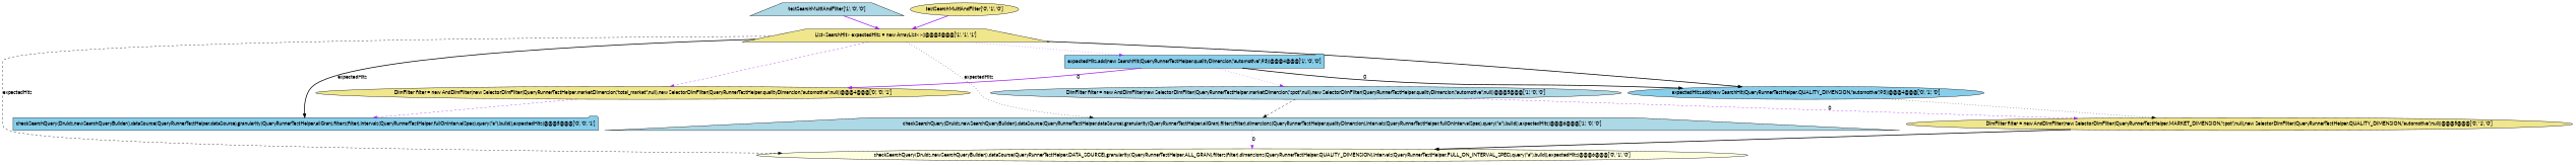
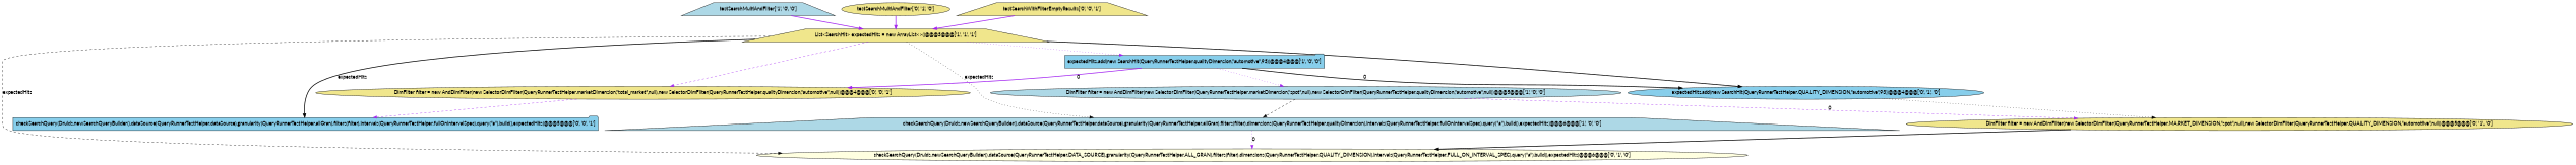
  digraph {
    fontname=Lato
    node [fillcolor=khaki shape=ellipse style=filled fontname=Lato]
    edge [style=bold color=purple fontname=Lato]
    n1 [fillcolor=lightblue label="DimFilter filter = new AndDimFilter(new SelectorDimFilter(QueryRunnerTestHelper.marketDimension,\"spot\",null),new SelectorDimFilter(QueryRunnerTestHelper.qualityDimension,\"automotive\",null))@@@5@@@['1', '0', '0']"]
    n2 [fillcolor=lightblue label="checkSearchQuery(Druids.newSearchQueryBuilder().dataSource(QueryRunnerTestHelper.dataSource).granularity(QueryRunnerTestHelper.allGran).filters(filter).dimensions(QueryRunnerTestHelper.qualityDimension).intervals(QueryRunnerTestHelper.fullOnIntervalSpec).query(\"a\").build(),expectedHits)@@@6@@@['1', '0', '0']" shape=trapezium]
    n3 [label="DimFilter filter = new AndDimFilter(new SelectorDimFilter(QueryRunnerTestHelper.MARKET_DIMENSION,\"spot\",null),new SelectorDimFilter(QueryRunnerTestHelper.QUALITY_DIMENSION,\"automotive\",null))@@@5@@@['0', '1', '0']"]
    n4 [fillcolor=lightyellow label="checkSearchQuery(Druids.newSearchQueryBuilder().dataSource(QueryRunnerTestHelper.DATA_SOURCE).granularity(QueryRunnerTestHelper.ALL_GRAN).filters(filter).dimensions(QueryRunnerTestHelper.QUALITY_DIMENSION).intervals(QueryRunnerTestHelper.FULL_ON_INTERVAL_SPEC).query(\"a\").build(),expectedHits)@@@6@@@['0', '1', '0']"]
    n5 [fillcolor=lightblue label="testSearchMultiAndFilter['1', '0', '0']" shape=trapezium]
    n6 [label="List<SearchHit> expectedHits = new ArrayList<>()@@@3@@@['1', '1', '1']" shape=trapezium]
    n7 [fillcolor=skyblue label="expectedHits.add(new SearchHit(QueryRunnerTestHelper.QUALITY_DIMENSION,\"automotive\",93))@@@4@@@['0', '1', '0']"]
    n8 [label="DimFilter filter = new AndDimFilter(new SelectorDimFilter(QueryRunnerTestHelper.marketDimension,\"total_market\",null),new SelectorDimFilter(QueryRunnerTestHelper.qualityDimension,\"automotive\",null))@@@4@@@['0', '0', '1']"]
    n9 [fillcolor=skyblue label="checkSearchQuery(Druids.newSearchQueryBuilder().dataSource(QueryRunnerTestHelper.dataSource).granularity(QueryRunnerTestHelper.allGran).filters(filter).intervals(QueryRunnerTestHelper.fullOnIntervalSpec).query(\"a\").build(),expectedHits)@@@5@@@['0', '0', '1']" shape=folder]
    n10 [fillcolor=skyblue label="expectedHits.add(new SearchHit(QueryRunnerTestHelper.qualityDimension,\"automotive\",93))@@@4@@@['1', '0', '0']" shape=folder]
    n11 [label="testSearchMultiAndFilter['0', '1', '0']"]
+   n12 [label="testSearchWithFilterEmptyResults['0', '0', '1']" shape=trapezium]
    n1 -> n2 [style=dashed color=black]
    n1 -> n3 [label=0 style=dashed]
    n2 -> n4 [label=0 style=dotted]
    n3 -> n4 [color=black]
    n5 -> n6
    n6 -> n2 [label=expectedHits style=dotted color=black]
    n6 -> n4 [label=expectedHits style=dashed color=black]
    n6 -> n7 [color=black]
    n6 -> n8 [style=dashed]
    n6 -> n9 [label=expectedHits color=black]
    n6 -> n10 [style=dotted]
    n7 -> n3 [style=dotted color=black]
    n8 -> n9 [style=dashed]
    n10 -> n1 [style=dotted]
    n10 -> n7 [label=0 color=black]
    n10 -> n8 [label=0]
    n11 -> n6
+   n12 -> n6
  }
